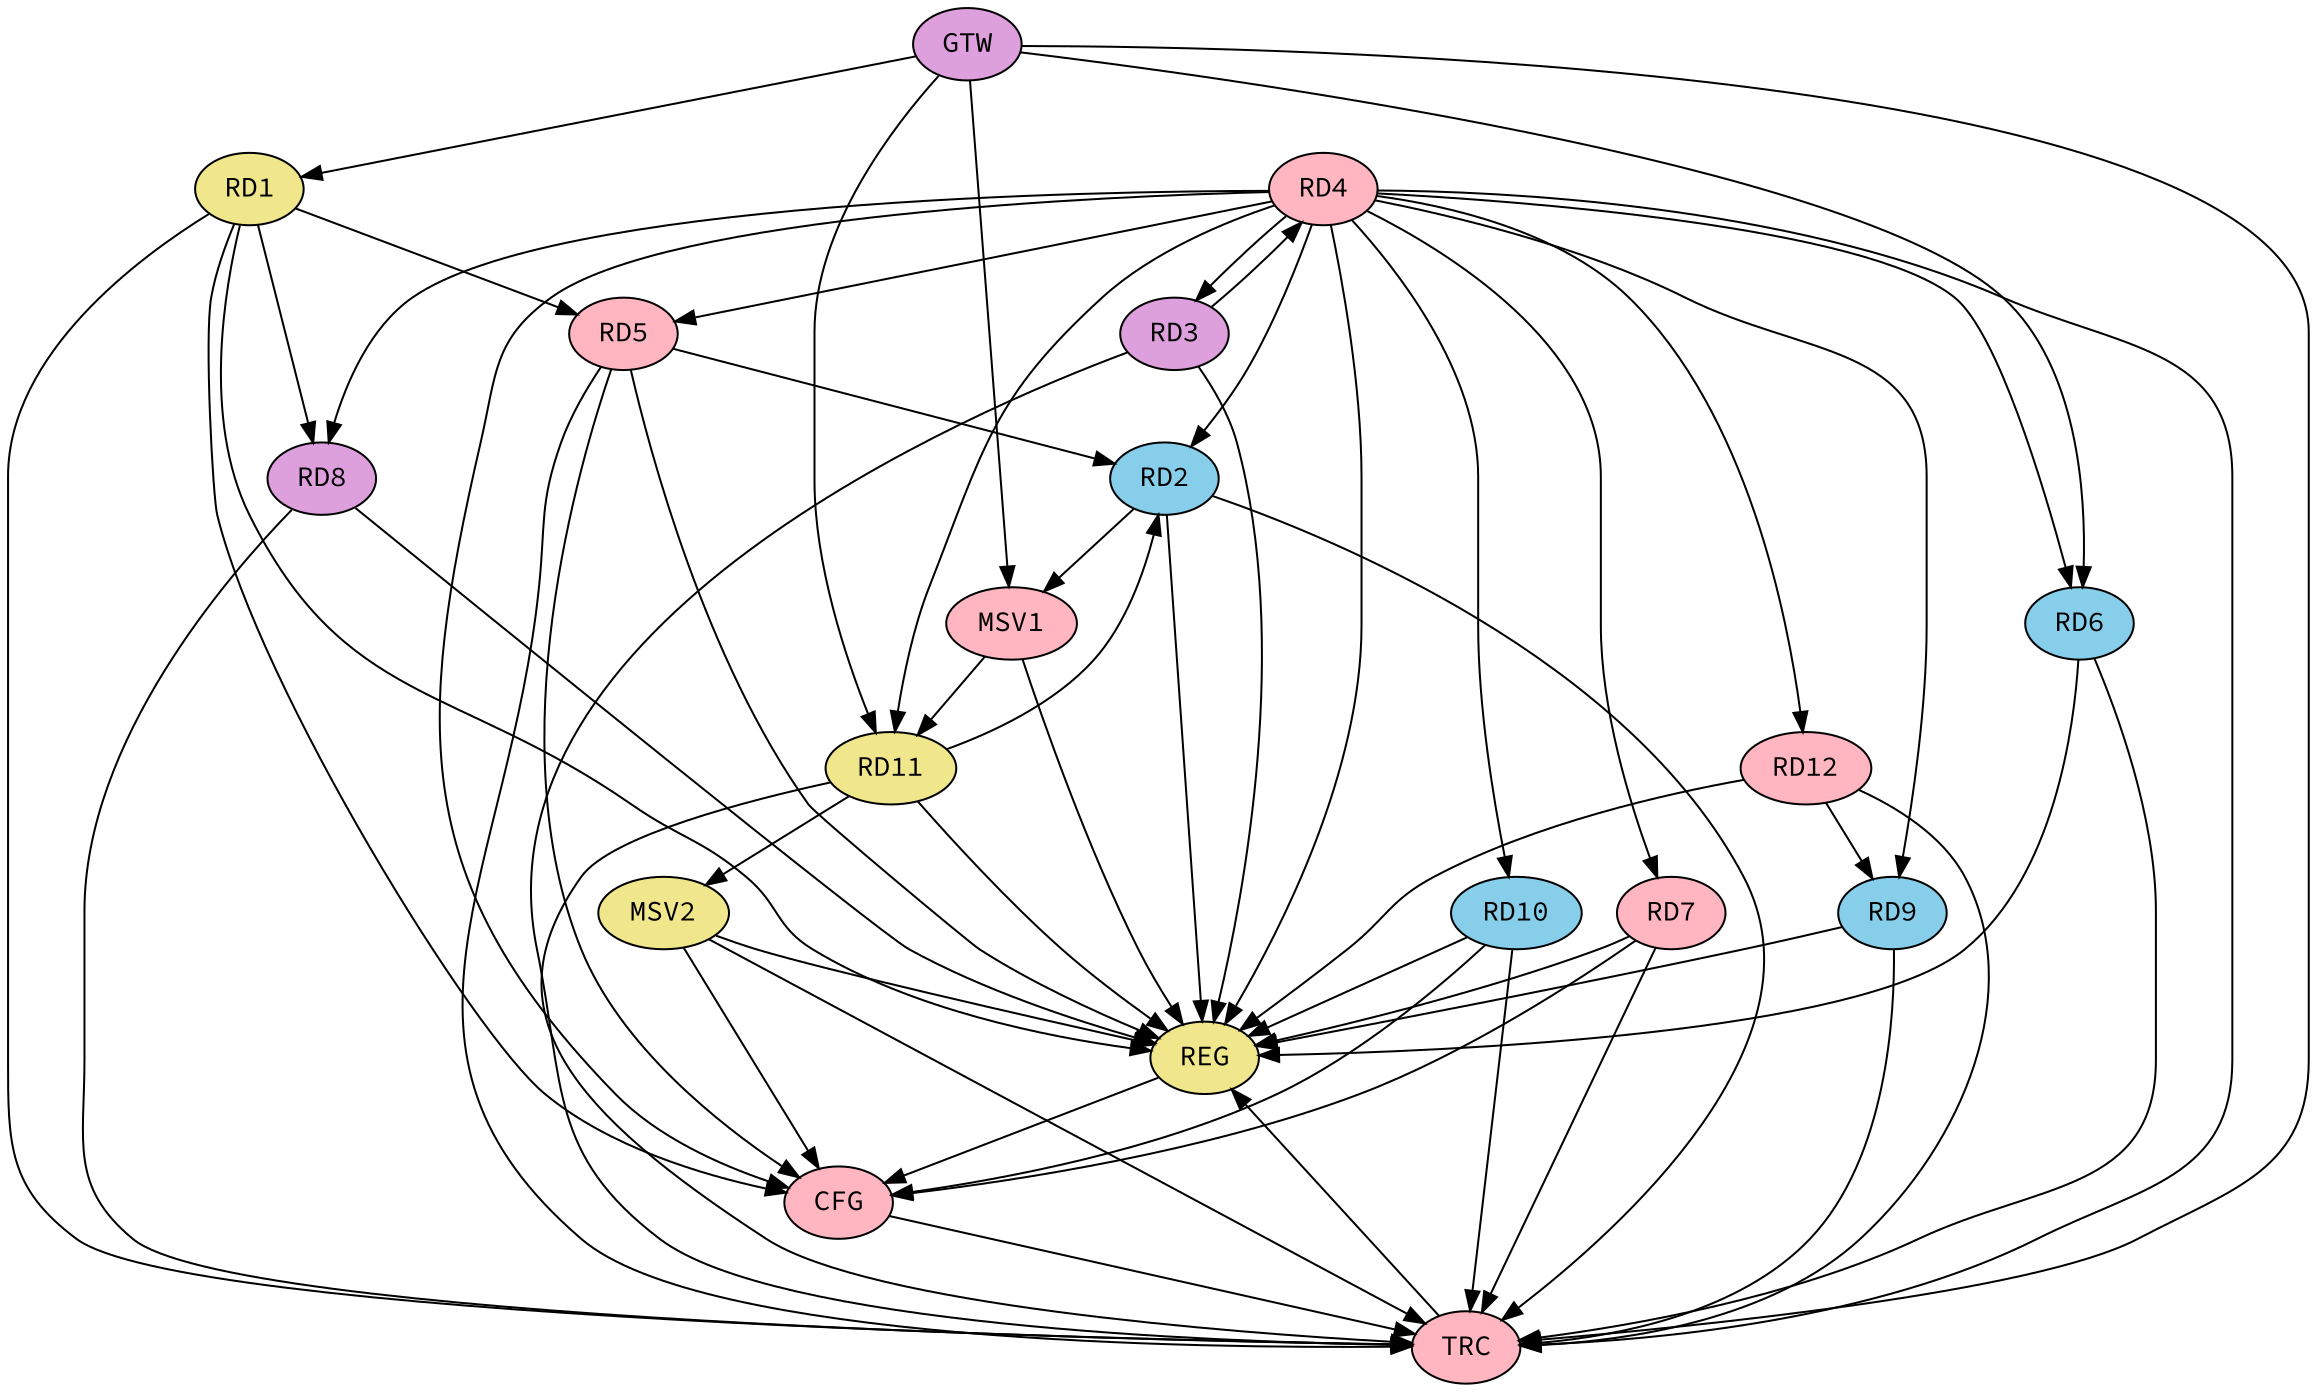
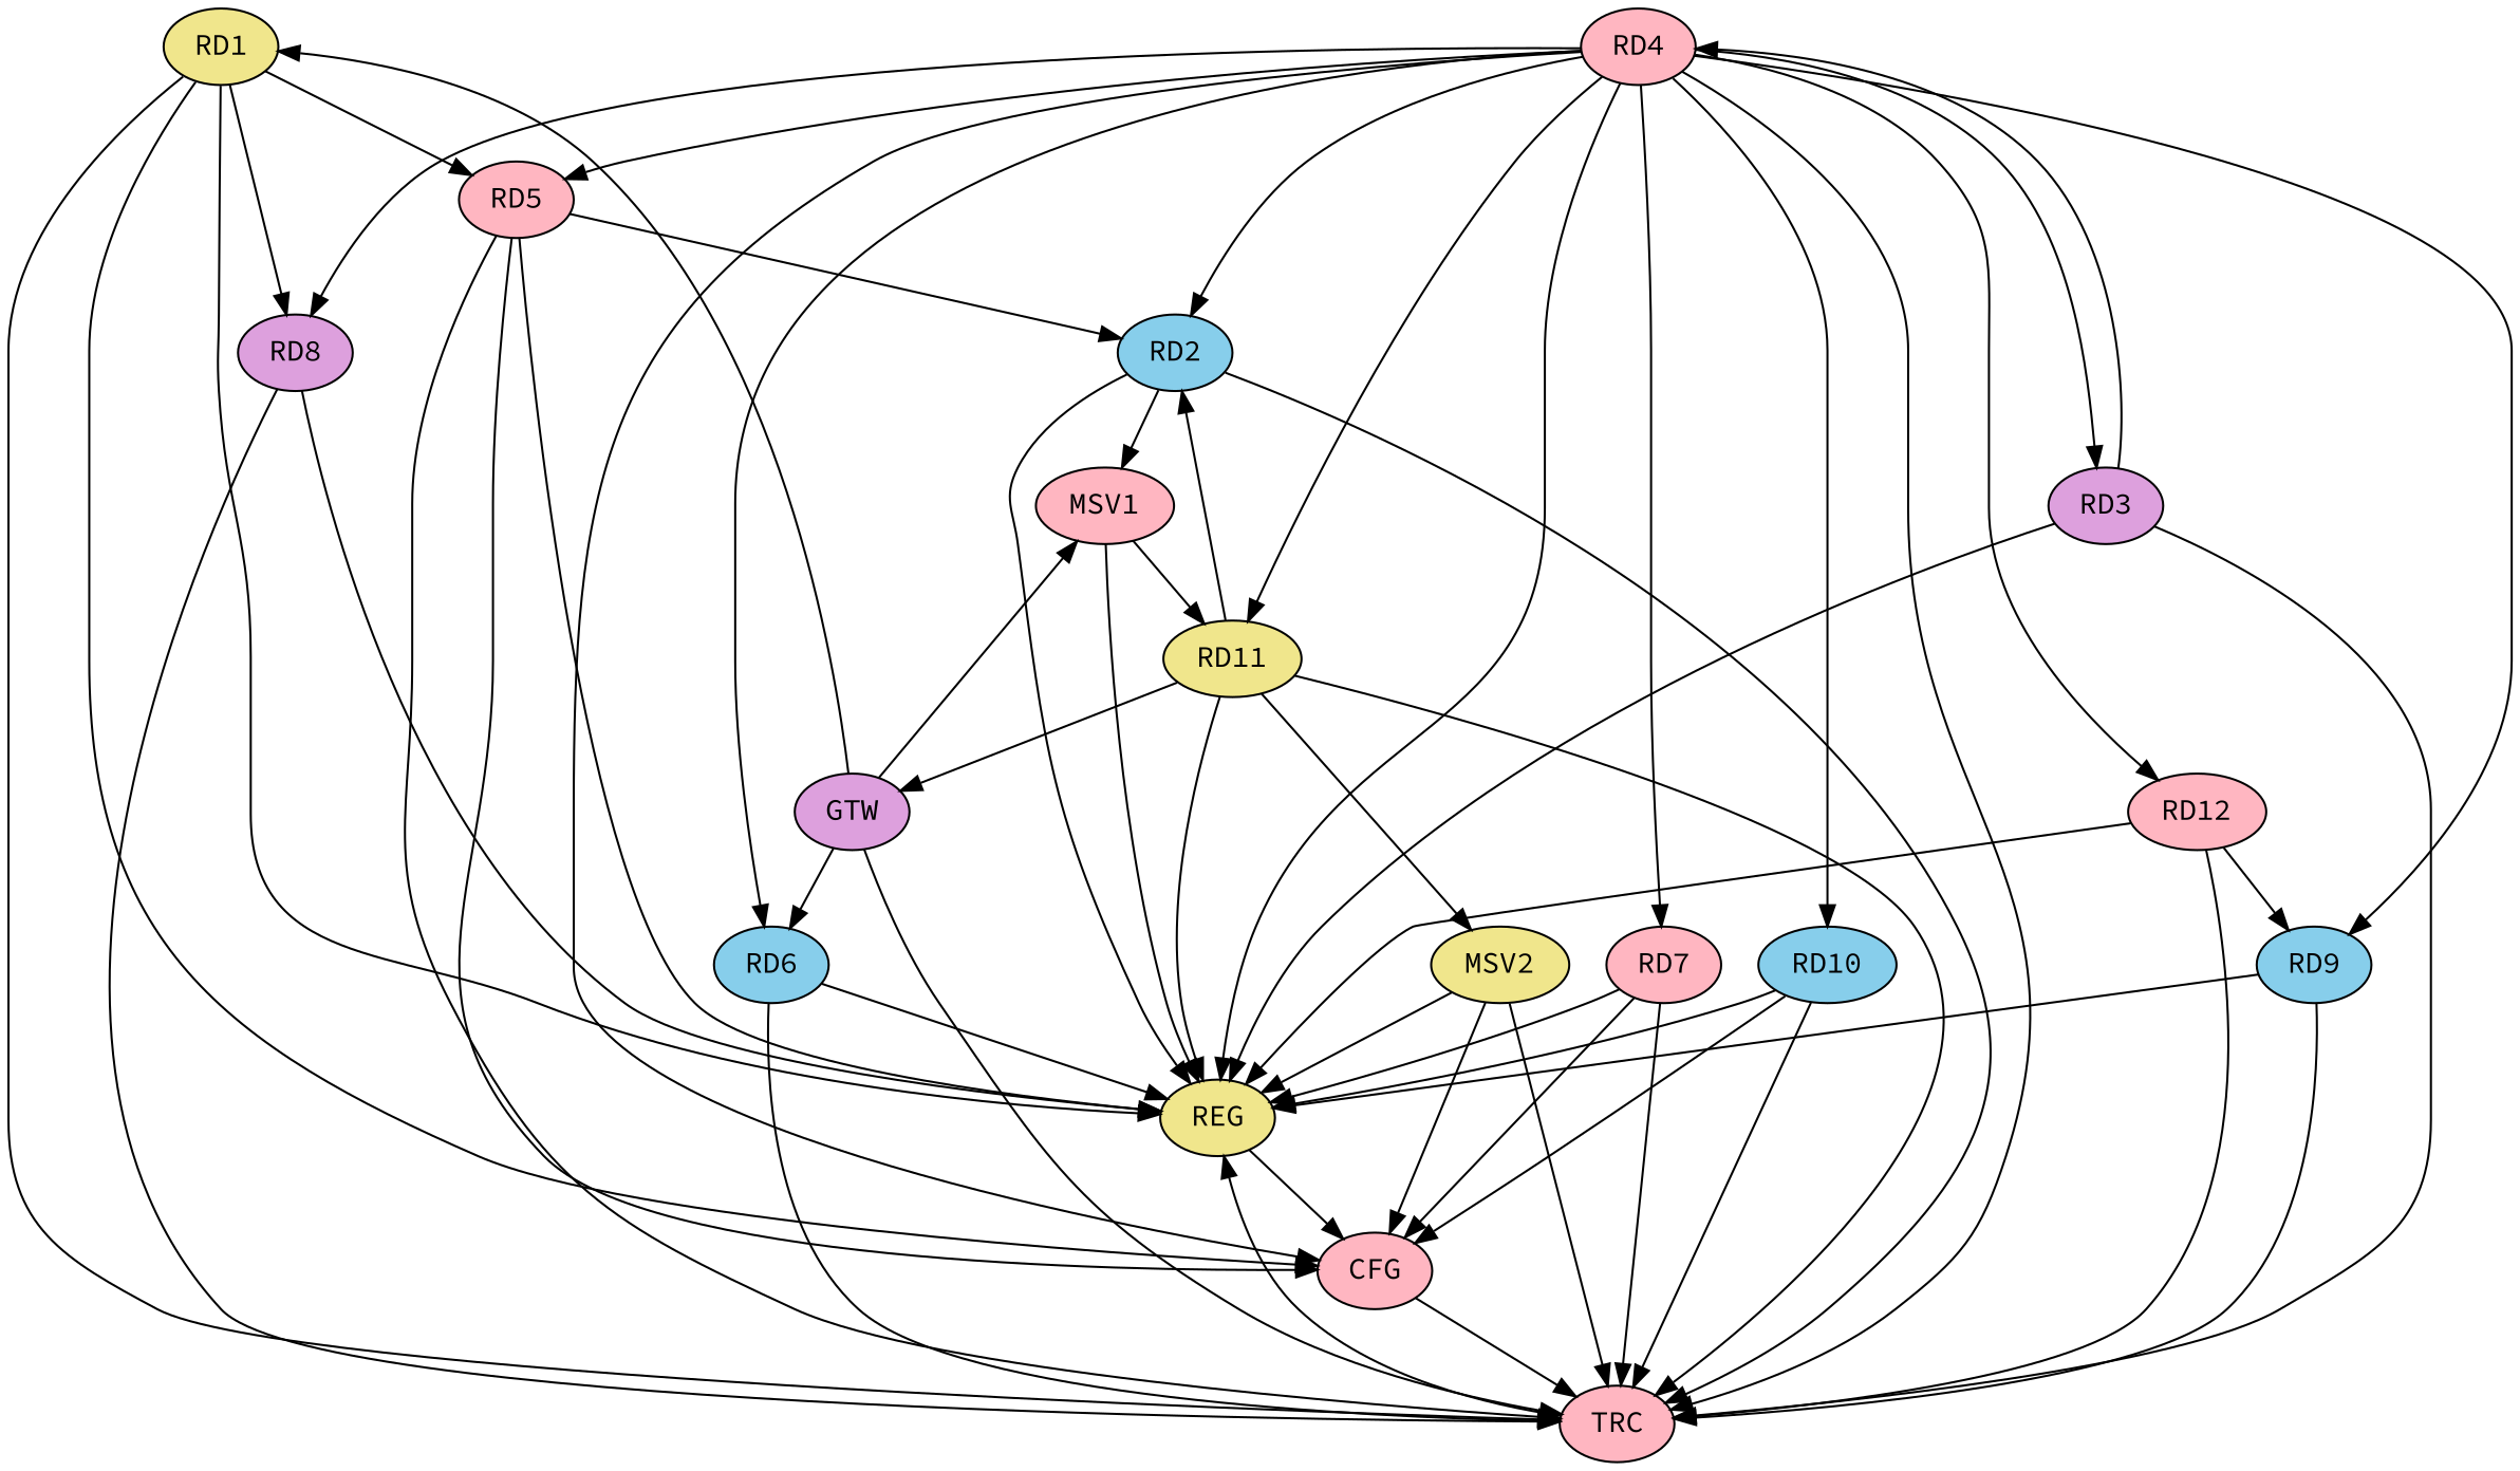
  strict digraph {
    fontname="Source Code Pro"
    node [fillcolor=lightpink fontname="Source Code Pro" style=filled]
    edge [fontname="Source Code Pro"]
    n1 [fillcolor=khaki label=RD1]
    n2 [label=RD5]
    n3 [fillcolor=plum label=RD8]
    n4 [fillcolor=khaki label=REG]
    n5 [label=CFG]
    n6 [label=TRC]
    n7 [fillcolor=skyblue label=RD2]
    n8 [label=MSV1]
    n9 [label=RD7]
    n10 [fillcolor=plum label=RD3]
    n11 [label=RD4]
    n12 [fillcolor=skyblue label=RD6]
    n13 [fillcolor=skyblue label=RD9]
    n14 [fillcolor=skyblue label=RD10]
    n15 [fillcolor=khaki label=RD11]
    n16 [label=RD12]
    n17 [fillcolor=khaki label=MSV2]
    n18 [fillcolor=plum label=GTW]
    n1 -> n2
    n1 -> n3
    n1 -> n4
    n1 -> n5
    n1 -> n6
    n2 -> n4
    n2 -> n5
    n2 -> n6
    n2 -> n7
    n3 -> n4
    n3 -> n6
    n4 -> n5
    n5 -> n6
    n6 -> n4
    n7 -> n4
    n7 -> n6
    n7 -> n8
    n8 -> n4
    n8 -> n15
    n9 -> n4
    n9 -> n5
    n9 -> n6
    n10 -> n4
    n10 -> n6
    n10 -> n11
    n11 -> n2
    n11 -> n3
    n11 -> n4
    n11 -> n5
    n11 -> n6
    n11 -> n7
    n11 -> n9
    n11 -> n10
    n11 -> n12
    n11 -> n13
    n11 -> n14
    n11 -> n15
    n11 -> n16
    n12 -> n4
    n12 -> n6
    n13 -> n4
    n13 -> n6
    n14 -> n4
    n14 -> n5
    n14 -> n6
    n15 -> n4
    n15 -> n6
    n15 -> n7
    n15 -> n17
    n16 -> n4
    n16 -> n6
    n16 -> n13
    n17 -> n4
    n17 -> n5
    n17 -> n6
    n18 -> n1
    n18 -> n6
    n18 -> n8
    n18 -> n12
-   n18 -> n15
+   n15 -> n18
  }
